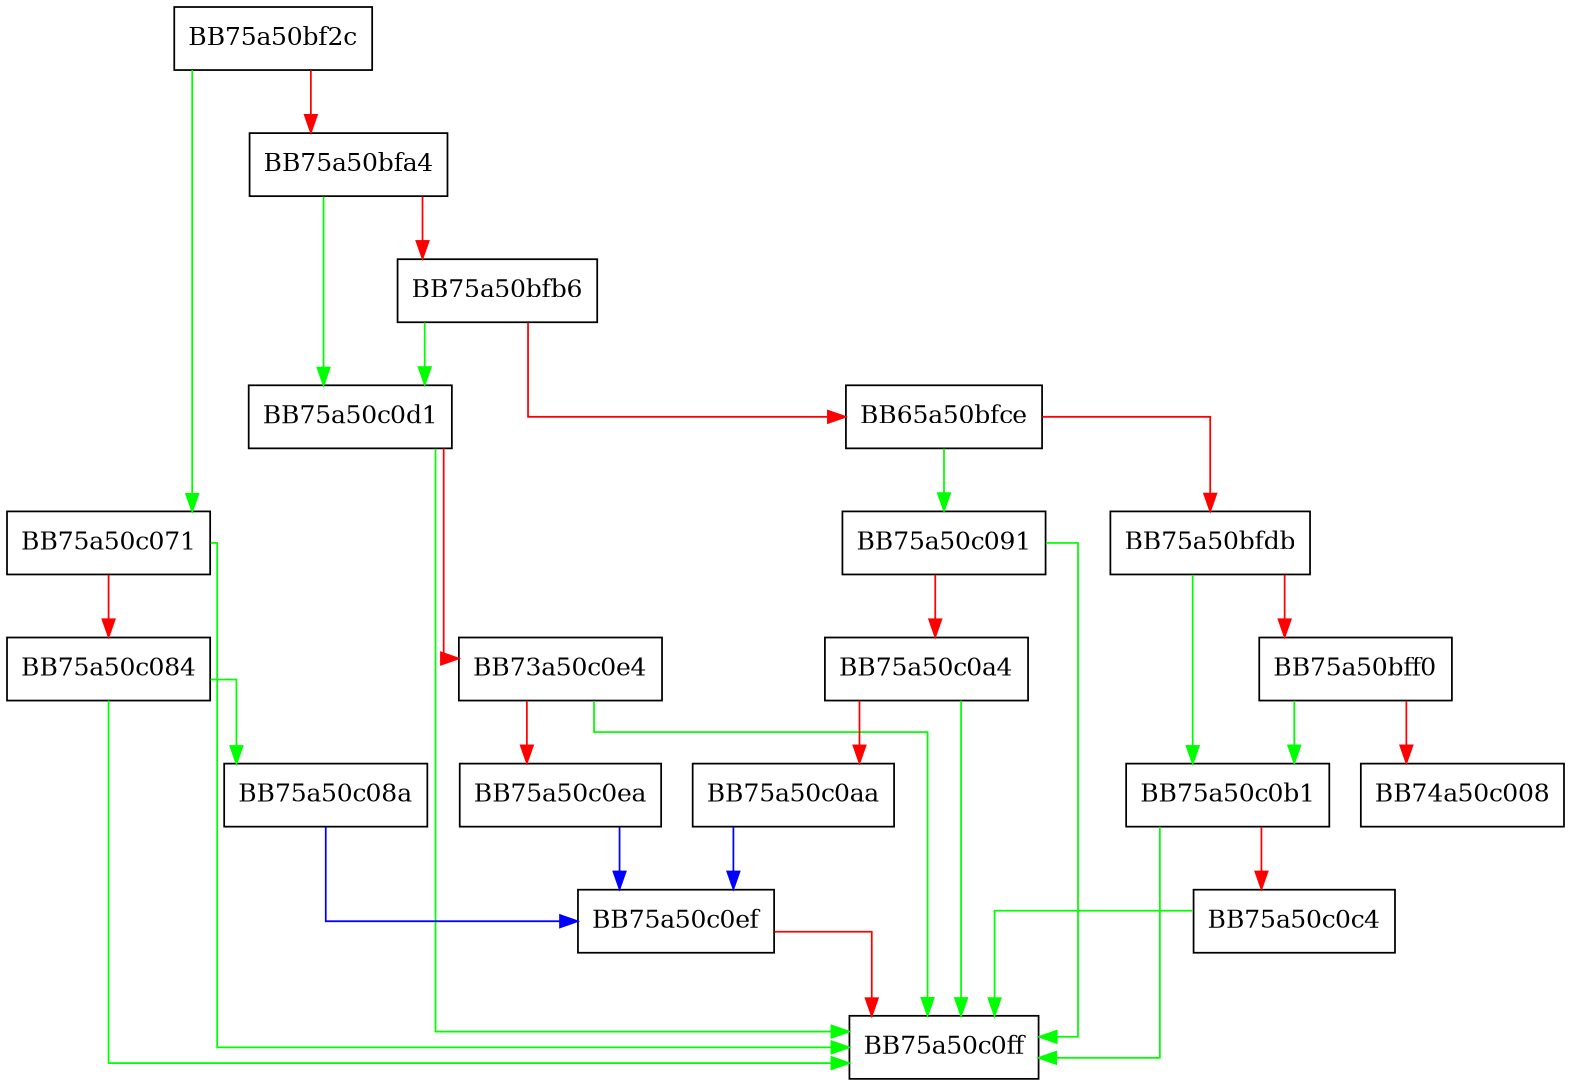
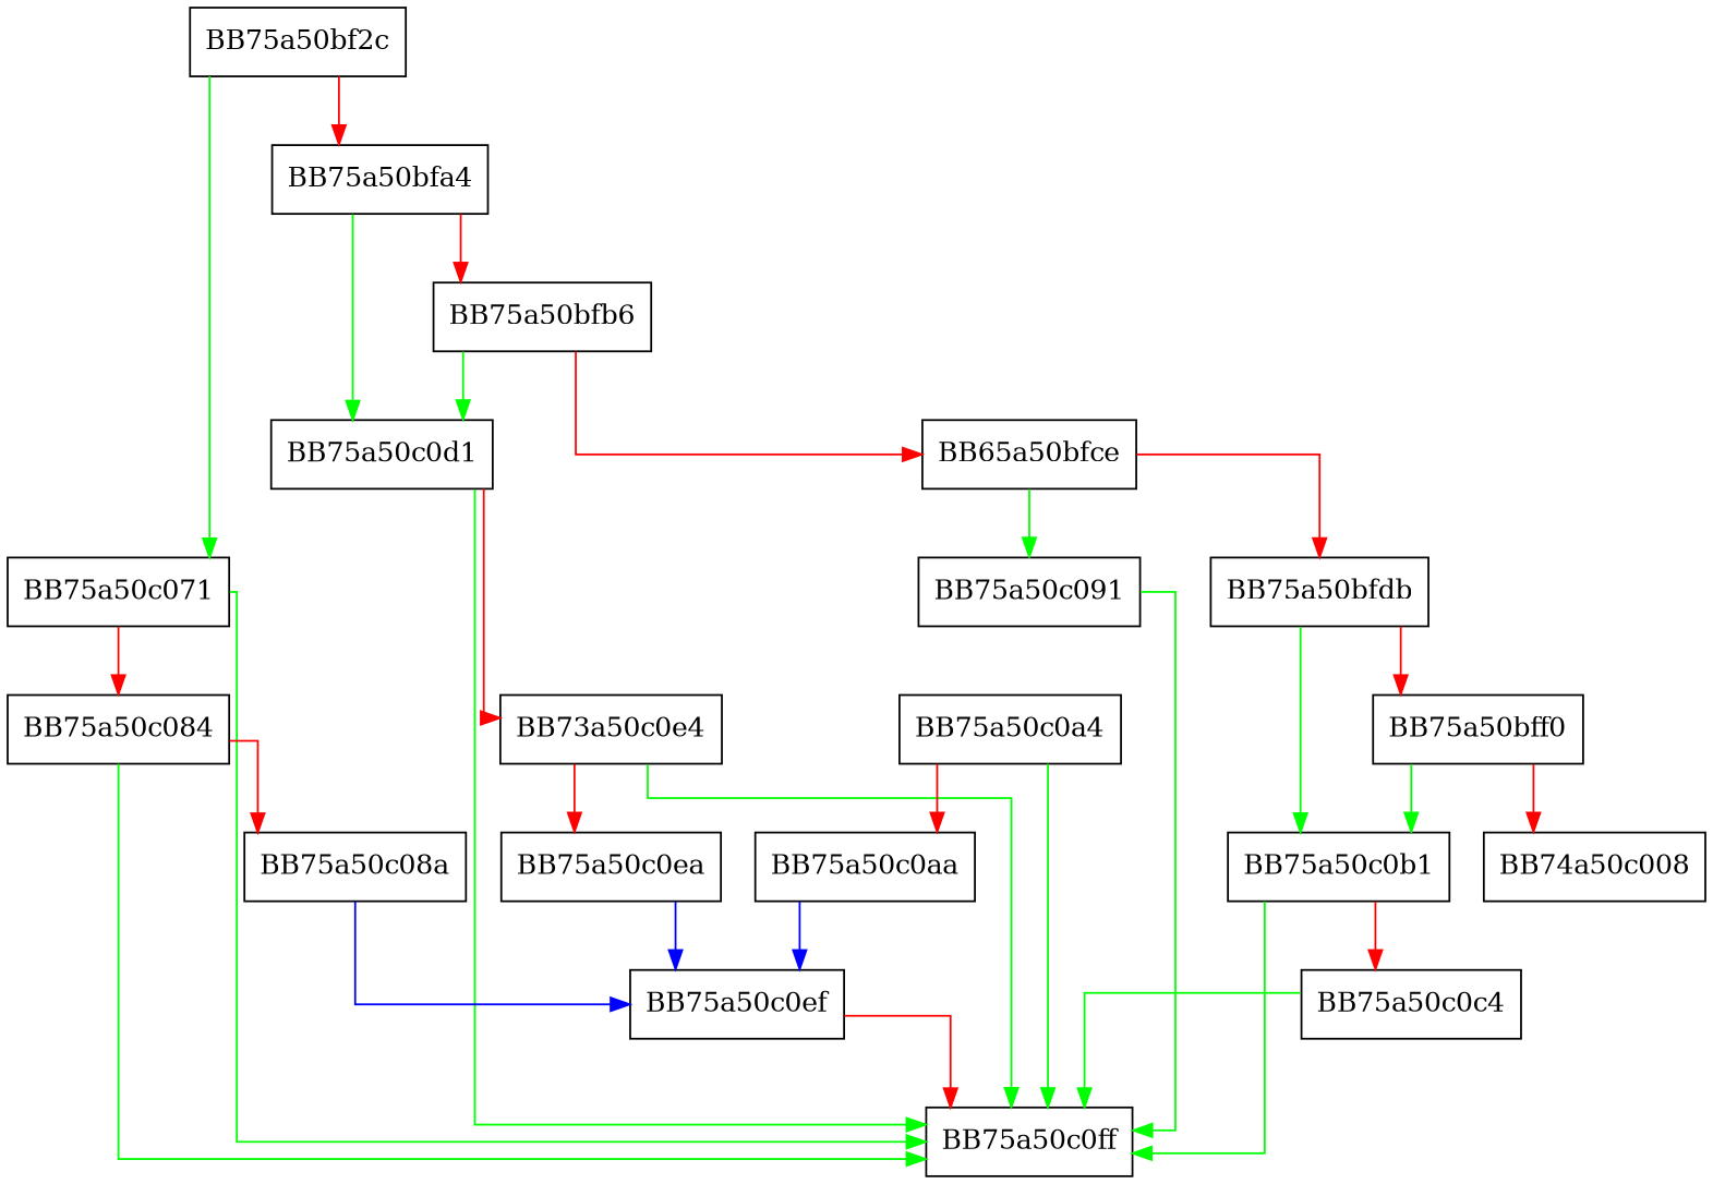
  digraph {
    splines=ortho
    node [shape=box]
    edge [color=green]
    BB75a50bf2c
    BB75a50c071
    BB75a50bfa4
    BB75a50c0ff
    BB75a50c084
    BB75a50c0d1
    BB75a50bfb6
    BB75a50c08a
    n9 [label=BB73a50c0e4]
    n10 [label=BB65a50bfce]
    BB75a50c0ea
    BB75a50c091
    BB75a50bfdb
    BB75a50c0a4
    BB75a50c0b1
    BB75a50bff0
    BB75a50c0aa
    BB75a50c0c4
    n19 [label=BB74a50c008]
    BB75a50c0ef
    BB75a50bf2c -> BB75a50c071
    BB75a50bf2c -> BB75a50bfa4 [color=red]
    BB75a50c071 -> BB75a50c0ff
    BB75a50c071 -> BB75a50c084 [color=red]
    BB75a50bfa4 -> BB75a50c0d1
    BB75a50bfa4 -> BB75a50bfb6 [color=red]
    BB75a50c084 -> BB75a50c0ff
-   BB75a50c084 -> BB75a50c08a
+   BB75a50c084 -> BB75a50c08a [color=red]
    BB75a50c0d1 -> BB75a50c0ff
    BB75a50c0d1 -> n9 [color=red]
    BB75a50bfb6 -> BB75a50c0d1
    BB75a50bfb6 -> n10 [color=red]
    BB75a50c08a -> BB75a50c0ef [color=blue]
    n9 -> BB75a50c0ff
    n9 -> BB75a50c0ea [color=red]
    n10 -> BB75a50c091
    n10 -> BB75a50bfdb [color=red]
    BB75a50c0ea -> BB75a50c0ef [color=blue]
    BB75a50c091 -> BB75a50c0ff
-   BB75a50c091 -> BB75a50c0a4 [color=red]
    BB75a50bfdb -> BB75a50c0b1
    BB75a50bfdb -> BB75a50bff0 [color=red]
    BB75a50c0a4 -> BB75a50c0ff
    BB75a50c0a4 -> BB75a50c0aa [color=red]
    BB75a50c0b1 -> BB75a50c0ff
    BB75a50c0b1 -> BB75a50c0c4 [color=red]
    BB75a50bff0 -> BB75a50c0b1
    BB75a50bff0 -> n19 [color=red]
    BB75a50c0aa -> BB75a50c0ef [color=blue]
    BB75a50c0c4 -> BB75a50c0ff
    BB75a50c0ef -> BB75a50c0ff [color=red]
  }
